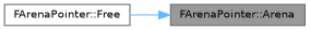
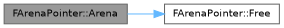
  digraph {
    rankdir=RL
    node [fontname=Helvetica fontsize=10 shape=box style=filled]
    n1 [color=gray40 fillcolor=grey60 fontcolor=black height=0.2 label="FArenaPointer::Arena" width=0.4]
    n2 [color=grey40 fillcolor=white height=0.2 label="FArenaPointer::Free" width=0.4]
-   n1 -> n2 [color=steelblue1 dir=back fontname=Helvetica fontsize=10 labelfontname=Helvetica labelfontsize=10 style=solid]
+   n2 -> n1 [color=steelblue1 dir=back fontname=Helvetica fontsize=10 labelfontname=Helvetica labelfontsize=10 style=solid]
  }
